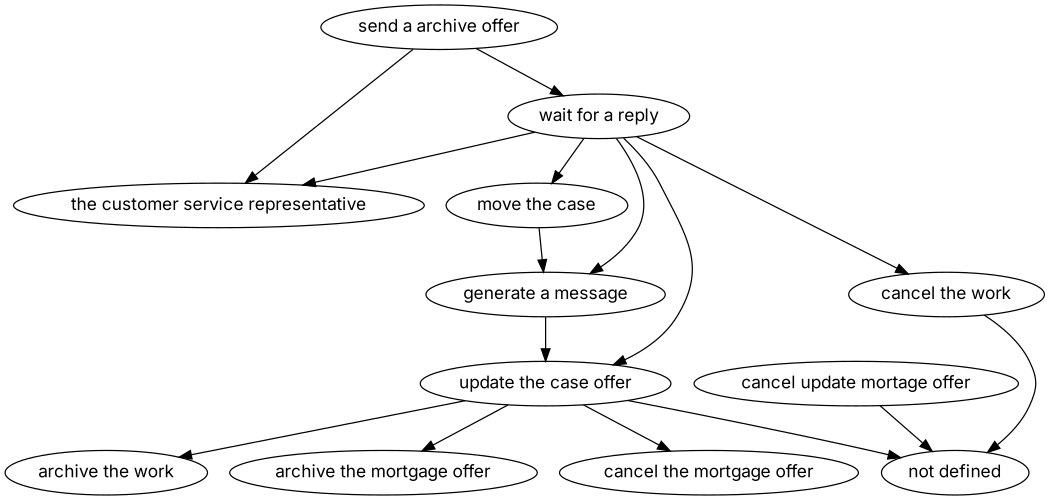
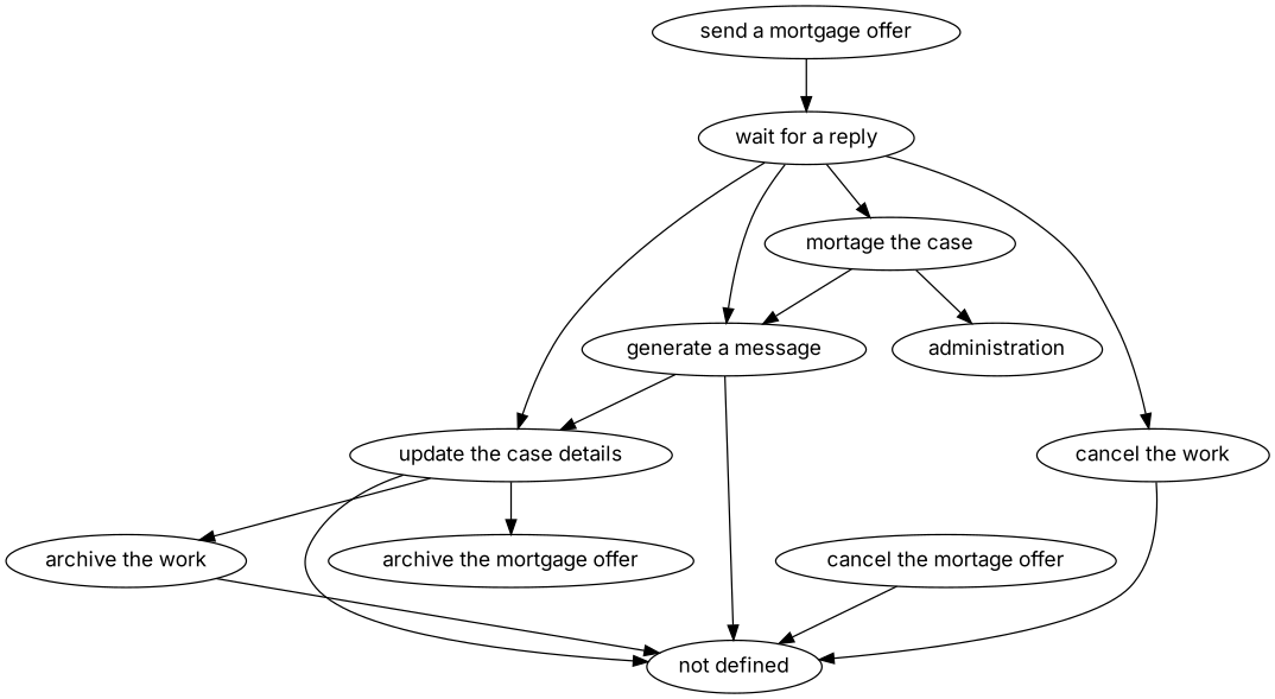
  strict digraph {
    fontname=Inter
    node [fontname=Inter]
    edge [attrs="{'type': 'flow', 'label': 'flow'}" fontname=Inter]
-   "send a mortgage offer" [attrs="{'type': 'Activity', 'label': 'send a mortgage offer'}" label="send a archive offer"]
+   "send a mortgage offer" [attrs="{'type': 'Activity', 'label': 'send a mortgage offer'}"]
    "wait for a reply" [attrs="{'type': 'Activity', 'label': 'wait for a reply'}"]
-   "the customer service representative" [attrs="{'type': 'Actor', 'label': 'the customer service representative'}"]
-   "update the case details" [attrs="{'type': 'Activity', 'label': 'update the case details'}" label="update the case offer"]
+   "update the case details" [attrs="{'type': 'Activity', 'label': 'update the case details'}"]
    "cancel the work" [attrs="{'type': 'Activity', 'label': 'cancel the work'}"]
-   "move the case" [attrs="{'type': 'Activity', 'label': 'move the case'}"]
+   "move the case" [attrs="{'type': 'Activity', 'label': 'move the case'}" label="mortage the case"]
    "generate a message" [attrs="{'type': 'Activity', 'label': 'generate a message'}"]
    "archive the work" [attrs="{'type': 'Activity', 'label': 'archive the work'}"]
    "archive the mortgage offer" [attrs="{'type': 'Activity', 'label': 'archive the mortgage offer'}"]
-   "cancel the mortgage offer" [attrs="{'type': 'Activity', 'label': 'cancel the mortgage offer'}"]
    "not defined" [attrs="{'type': 'Actor', 'label': 'not defined'}"]
-   "cancel the mortage offer" [attrs="{'type': 'Activity', 'label': 'cancel the mortage offer'}" label="cancel update mortage offer"]
+   administration [attrs="{'type': 'Actor', 'label': 'administration'}"]
+   "cancel the mortage offer" [attrs="{'type': 'Activity', 'label': 'cancel the mortage offer'}"]
    "send a mortgage offer" -> "wait for a reply"
-   "send a mortgage offer" -> "the customer service representative" [attrs="{'type': 'actor performer', 'label': 'actor performer'}"]
-   "wait for a reply" -> "the customer service representative" [attrs="{'type': 'actor performer', 'label': 'actor performer'}"]
    "wait for a reply" -> "update the case details"
    "wait for a reply" -> "cancel the work"
    "wait for a reply" -> "move the case"
    "wait for a reply" -> "generate a message"
    "update the case details" -> "archive the work"
    "update the case details" -> "archive the mortgage offer"
-   "update the case details" -> "cancel the mortgage offer"
    "update the case details" -> "not defined" [attrs="{'type': 'actor performer', 'label': 'actor performer'}"]
    "cancel the work" -> "not defined" [attrs="{'type': 'actor performer', 'label': 'actor performer'}"]
    "move the case" -> "generate a message"
+   "move the case" -> administration [attrs="{'type': 'actor performer', 'label': 'actor performer'}"]
    "generate a message" -> "update the case details"
+   "generate a message" -> "not defined" [attrs="{'type': 'actor performer', 'label': 'actor performer'}"]
+   "archive the work" -> "not defined" [attrs="{'type': 'actor performer', 'label': 'actor performer'}"]
    "cancel the mortage offer" -> "not defined" [attrs="{'type': 'actor performer', 'label': 'actor performer'}"]
  }
